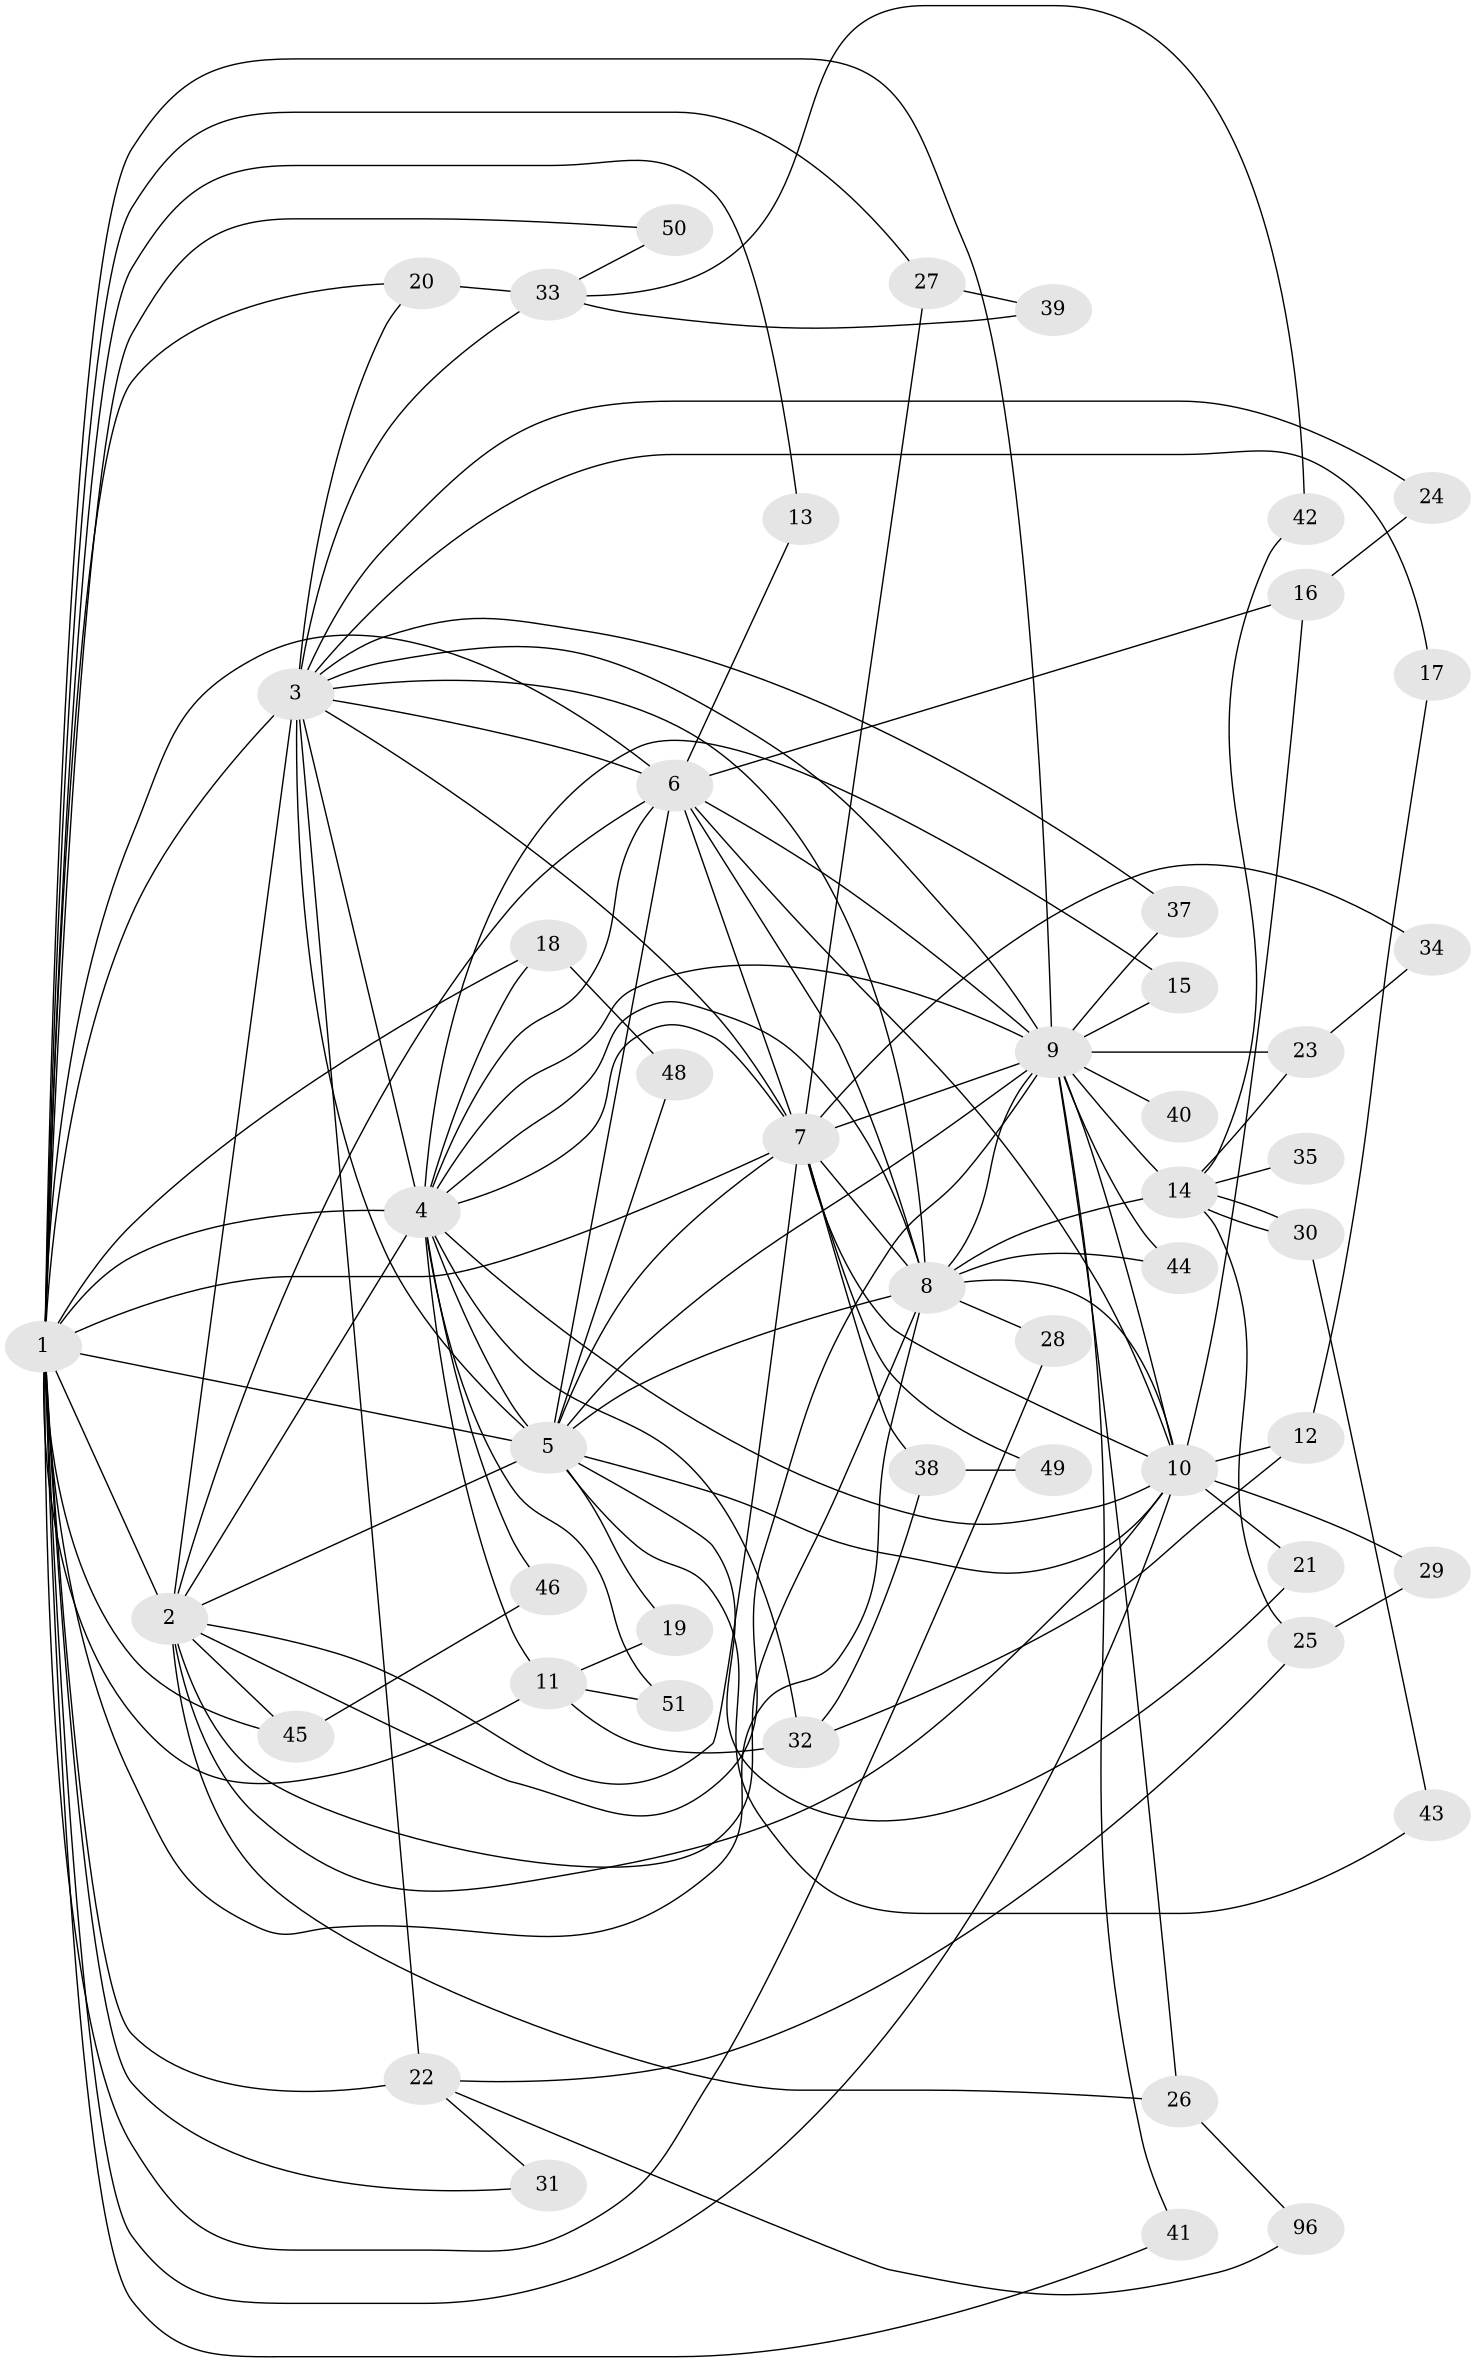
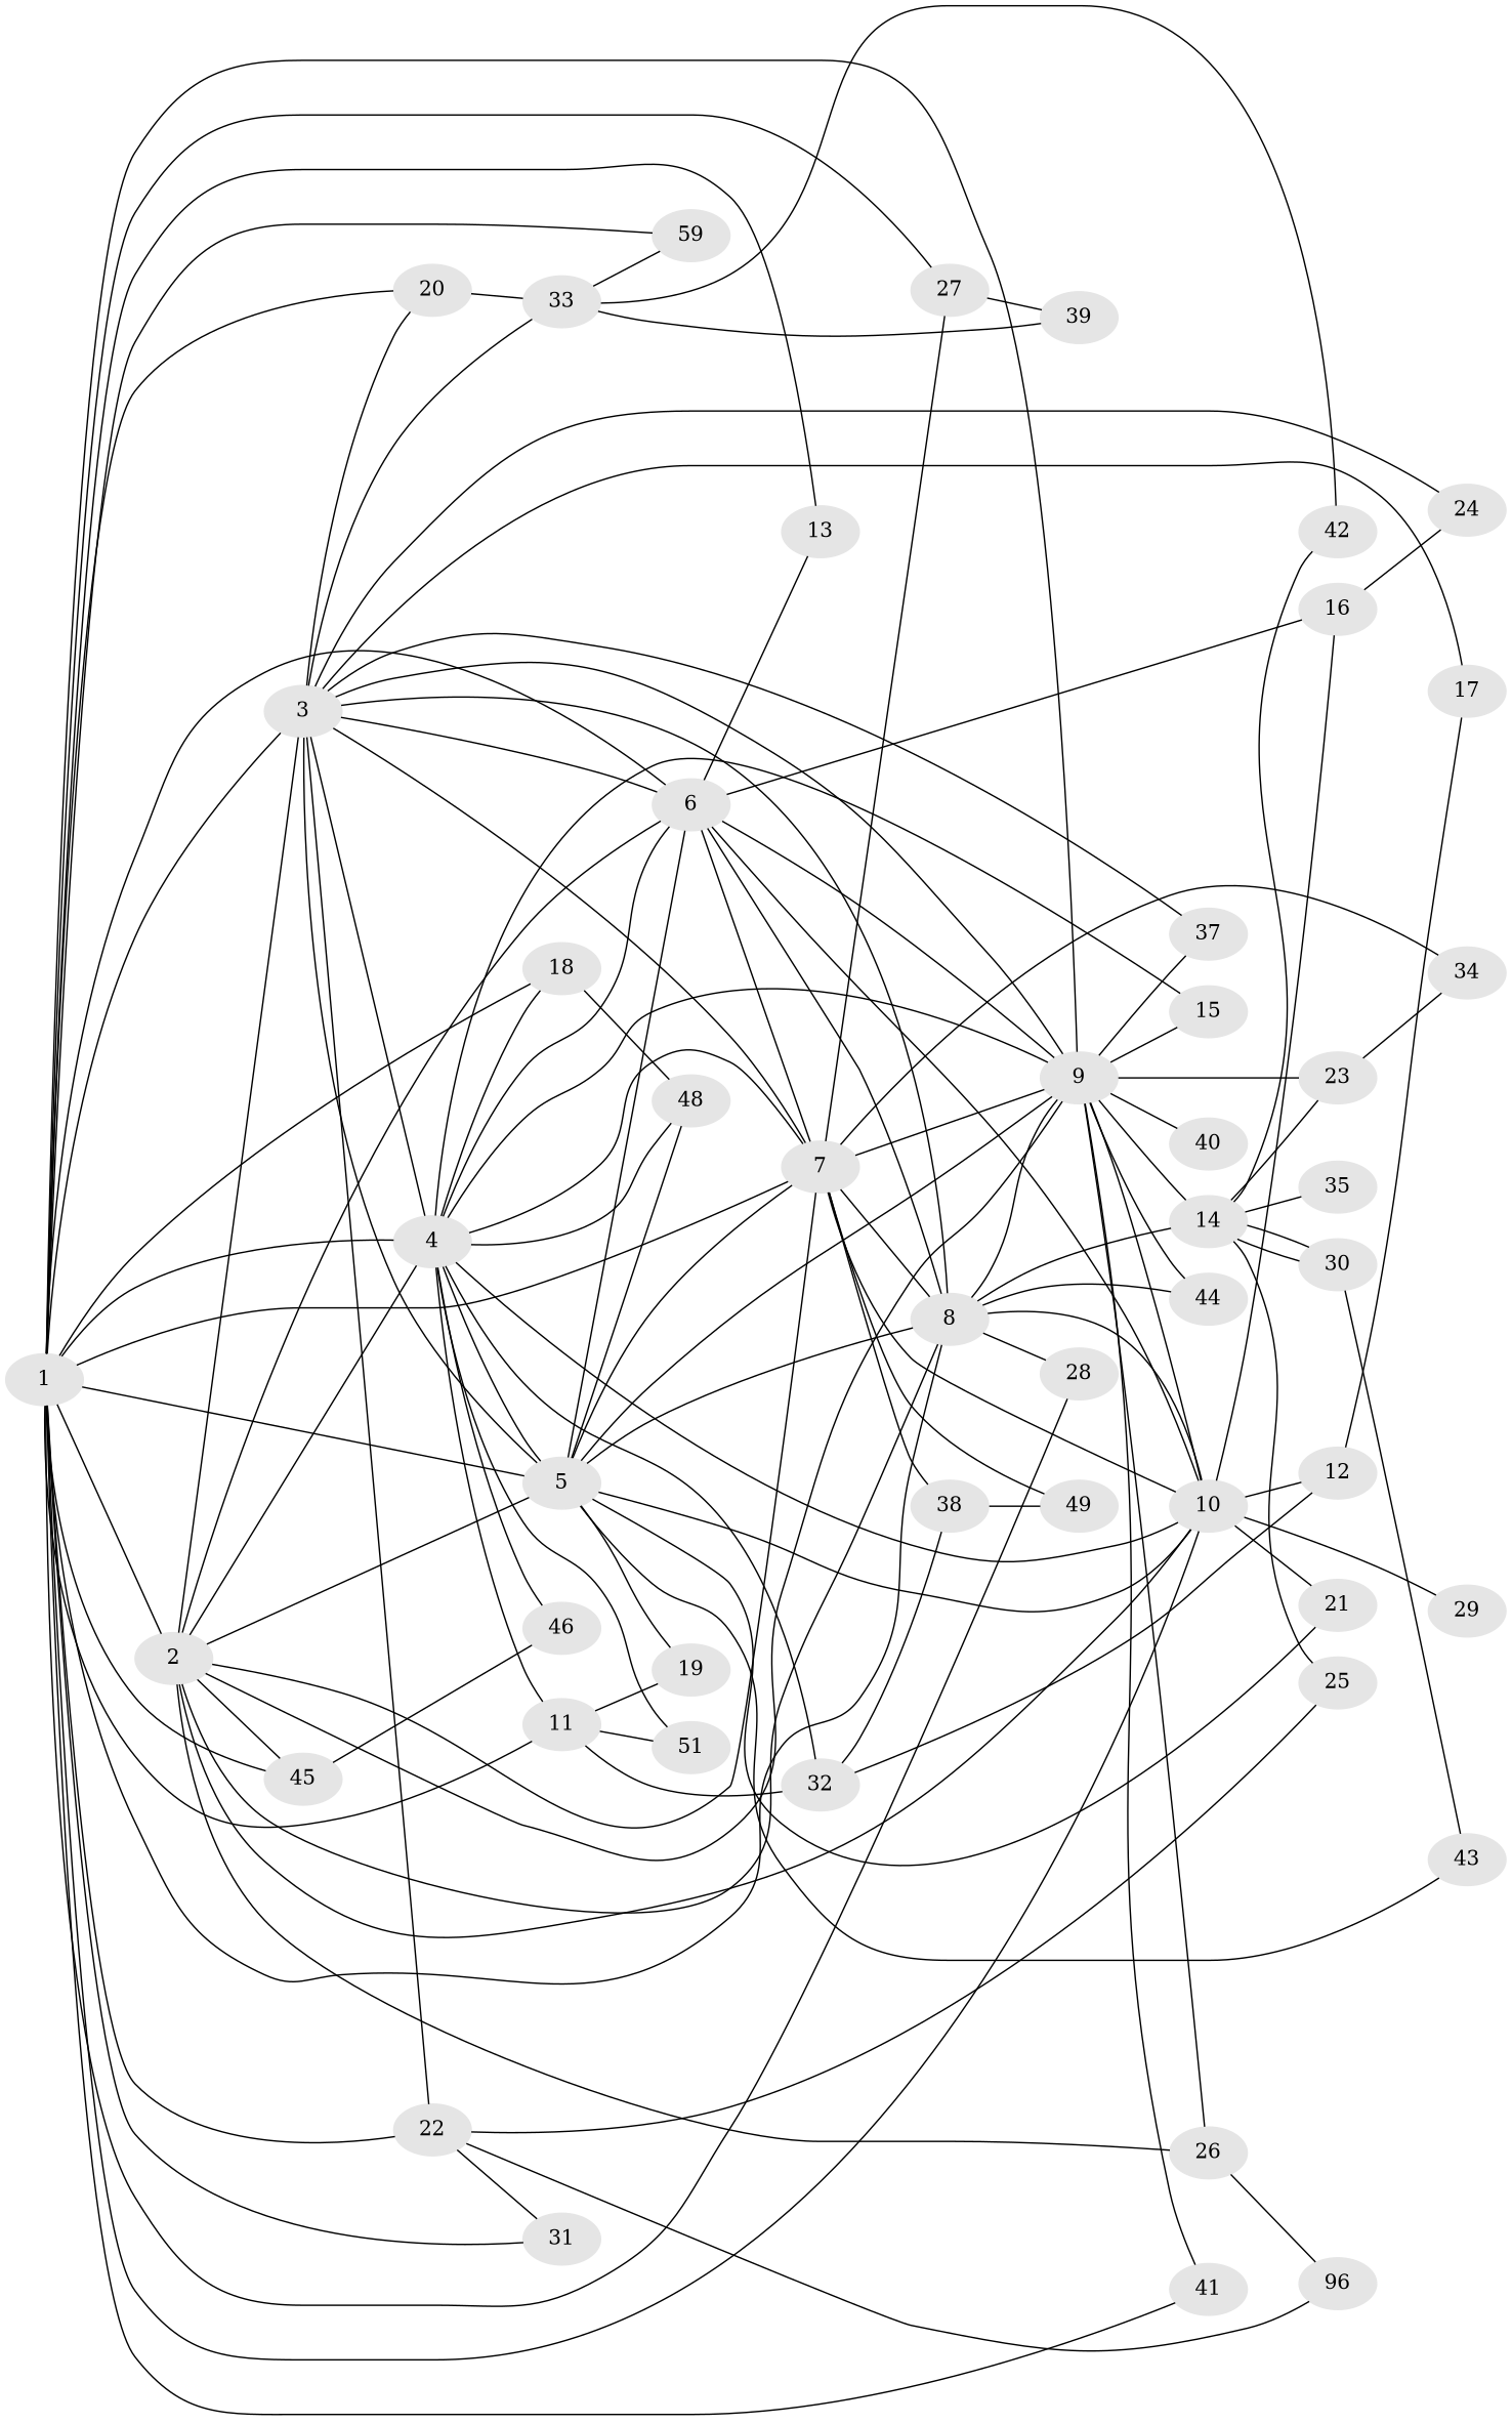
  graph {
    rankdir=LR
    node [color=gray90 style=filled]
    1
    2
    3
    4
    5
    6
    7
    8
    9
    10
    11
    13
    18
    20
    22
    27
    28
    31
    41
    45
-   50
+   50 [label=59]
    26
    17
    24
    33
    37
    15
    32
    46
    51
    19
    21
    43
    48
    16
    34
    38
    49
    14
    44
    40
    23
    12
    29
    25
    n46 [label=96]
    39
    42
    35
    30
    1 -- 2
    1 -- 3
    1 -- 4
    1 -- 5
    1 -- 6
    1 -- 7
    1 -- 8
    1 -- 9
    1 -- 10
    1 -- 11
    1 -- 13
    1 -- 18
    1 -- 20
    1 -- 22
    1 -- 27
    1 -- 28
    1 -- 31
    1 -- 41
    1 -- 45
    1 -- 50
    2 -- 3
    2 -- 4
    2 -- 5
    2 -- 6
    2 -- 7
    2 -- 8
    2 -- 9
    2 -- 10
    2 -- 45
    2 -- 26
    3 -- 4
    3 -- 5
    3 -- 6
    3 -- 7
    3 -- 8
    3 -- 9
    3 -- 20
    3 -- 22
    3 -- 17
    3 -- 24
    3 -- 33
    3 -- 37
    4 -- 5
    4 -- 6
    4 -- 7
-   4 -- 8
+   4 -- 48
    4 -- 9
    4 -- 10
    4 -- 11
    4 -- 18
    4 -- 15
    4 -- 32
    4 -- 46
    4 -- 51
    5 -- 6
    5 -- 7
    5 -- 8
    5 -- 9
    5 -- 10
    5 -- 19
    5 -- 21
    5 -- 43
    5 -- 48
    6 -- 7
    6 -- 8
    6 -- 9
    6 -- 10
    6 -- 13
    6 -- 16
    7 -- 8
    7 -- 9
    7 -- 10
    7 -- 27
    7 -- 34
    7 -- 38
    7 -- 49
    8 -- 9
    8 -- 10
    8 -- 28
    8 -- 14
    8 -- 44
    9 -- 10
    9 -- 41
    9 -- 26
    9 -- 37
    9 -- 15
    9 -- 14
    9 -- 44
    9 -- 40
    9 -- 23
    10 -- 21
    10 -- 16
    10 -- 12
    10 -- 29
    11 -- 32
    11 -- 51
    11 -- 19
    18 -- 48
    20 -- 33
    22 -- 31
    22 -- 25
    22 -- n46
    27 -- 39
    45 -- 46
    26 -- n46
    33 -- 50
    33 -- 39
    33 -- 42
    32 -- 38
    32 -- 12
    16 -- 24
    38 -- 49
    14 -- 23
    14 -- 25
    14 -- 42
    14 -- 35
    14 -- 30
    14 -- 30
    23 -- 34
    12 -- 17
-   25 -- 29
    30 -- 43
  }
